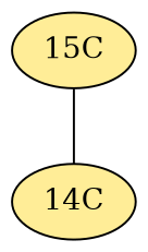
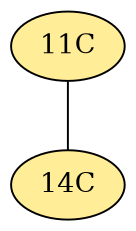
  graph {
    node [fillcolor="#FFED97" style=radial]
-   "11C" [label="15C"]
+   "11C"
    "14C"
    "11C" -- "14C" [penwidth=1]
  }
